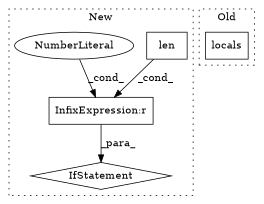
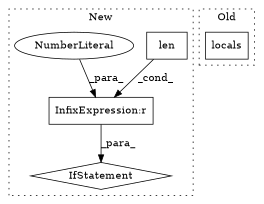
  digraph {
    node [a=32 shape=box]
    n1 [a=25 l="4,2" label=IfStatement s="1244,1307" shape=diamond]
    n2 [l="4,1" label=len s="1283,1300"]
    n3 [a=27 l=4 label="InfixExpression:r" s=1301]
    n4 [a=34 l=1 label=NumberLiteral s=1305 shape=ellipse]
    n5 [l=8 label=locals s=1830]
    subgraph cluster_1 {
      label=New
      style=dotted
      n1
      n2
      n3
      n4
    }
    subgraph cluster_2 {
      label=Old
      style=dotted
      n5
    }
    n2 -> n3 [label=_cond_]
    n3 -> n1 [label=_para_]
-   n4 -> n3 [label=_cond_]
+   n4 -> n3 [label=_para_]
  }
